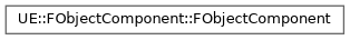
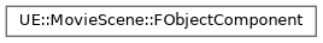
  digraph {
    rankdir=TB
-   n1 [color=grey40 fillcolor=white fontname=Helvetica fontsize=10 height=0.2 label="UE::FObjectComponent::FObjectComponent" shape=box style=filled width=0.4]
+   n1 [color=grey40 fillcolor=white fontname=Helvetica fontsize=10 height=0.2 label="UE::MovieScene::FObjectComponent" shape=box style=filled width=0.4]
  }
